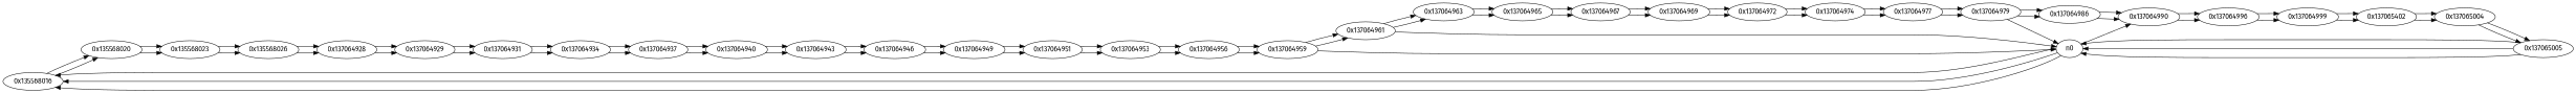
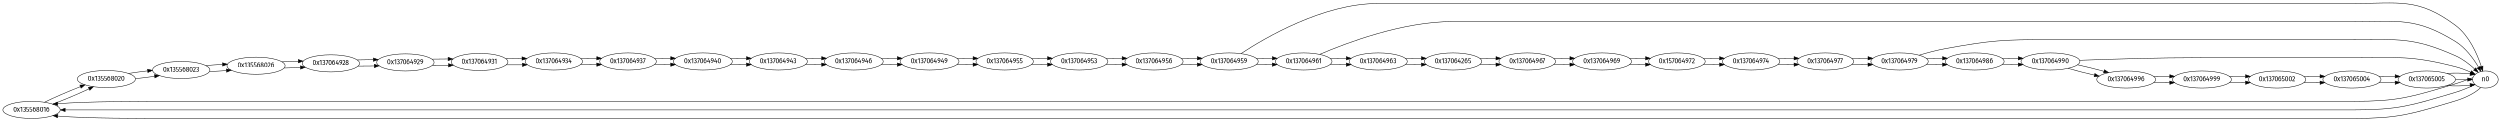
  digraph {
    fontname="Fira Sans"
    rankdir=LR
    node [fontname="Fira Sans"]
    edge [fontname="Fira Sans"]
    n1 [label="0x135568016"]
    n2 [label="0x135568020"]
    n3 [label="0x135568023"]
    n4 [label="0x135568026"]
    n5 [label="0x137064928"]
    n6 [label="0x137064929"]
    n7 [label="0x137064931"]
    n8 [label="0x137064934"]
    n9 [label="0x137064937"]
    n10 [label="0x137064940"]
    n11 [label="0x137064943"]
    n12 [label="0x137064946"]
    n13 [label="0x137064949"]
-   n14 [label="0x137064951"]
+   n14 [label="0x137064955"]
    n15 [label="0x137064953"]
    n16 [label="0x137064956"]
    n17 [label="0x137064959"]
    n0
    n18 [label="0x137064961"]
    n19 [label="0x137064963"]
-   n20 [label="0x137064965"]
+   n20 [label="0x137064265"]
    n21 [label="0x137064967"]
    n22 [label="0x137064969"]
-   n23 [label="0x137064972"]
+   n23 [label="0x157064972"]
    n24 [label="0x137064974"]
    n25 [label="0x137064977"]
    n26 [label="0x137064979"]
    n27 [label="0x137064986"]
    n28 [label="0x137064990"]
    n29 [label="0x137064996"]
    n30 [label="0x137064999"]
-   n31 [label="0x137065402"]
+   n31 [label="0x137065002"]
    n32 [label="0x137065004"]
    n33 [label="0x137065005"]
    n1 -> n2
    n1 -> n2
    n2 -> n3
    n2 -> n3
    n3 -> n4
    n3 -> n4
    n4 -> n5
    n4 -> n5
    n5 -> n6
    n5 -> n6
    n6 -> n7
    n6 -> n7
    n7 -> n8
    n7 -> n8
    n8 -> n9
    n8 -> n9
    n9 -> n10
    n9 -> n10
    n10 -> n11
    n10 -> n11
    n11 -> n12
    n11 -> n12
    n12 -> n13
    n12 -> n13
    n13 -> n14
    n13 -> n14
    n14 -> n15
    n14 -> n15
    n15 -> n16
    n15 -> n16
    n16 -> n17
    n16 -> n17
    n17 -> n0
    n17 -> n18
    n17 -> n18
    n0 -> n1
    n0 -> n1
    n0 -> n1
    n18 -> n0
    n18 -> n19
    n18 -> n19
    n19 -> n20
    n19 -> n20
    n20 -> n21
    n20 -> n21
    n21 -> n22
    n21 -> n22
    n22 -> n23
    n22 -> n23
    n23 -> n24
    n23 -> n24
    n24 -> n25
    n24 -> n25
    n25 -> n26
    n25 -> n26
    n26 -> n0
    n26 -> n27
    n26 -> n27
    n27 -> n28
    n27 -> n28
-   n0 -> n28
+   n28 -> n0
    n28 -> n29
    n28 -> n29
    n29 -> n30
    n29 -> n30
    n30 -> n31
    n30 -> n31
    n31 -> n32
    n31 -> n32
    n32 -> n33
    n32 -> n33
    n33 -> n0
    n33 -> n0
    n33 -> n0
  }
